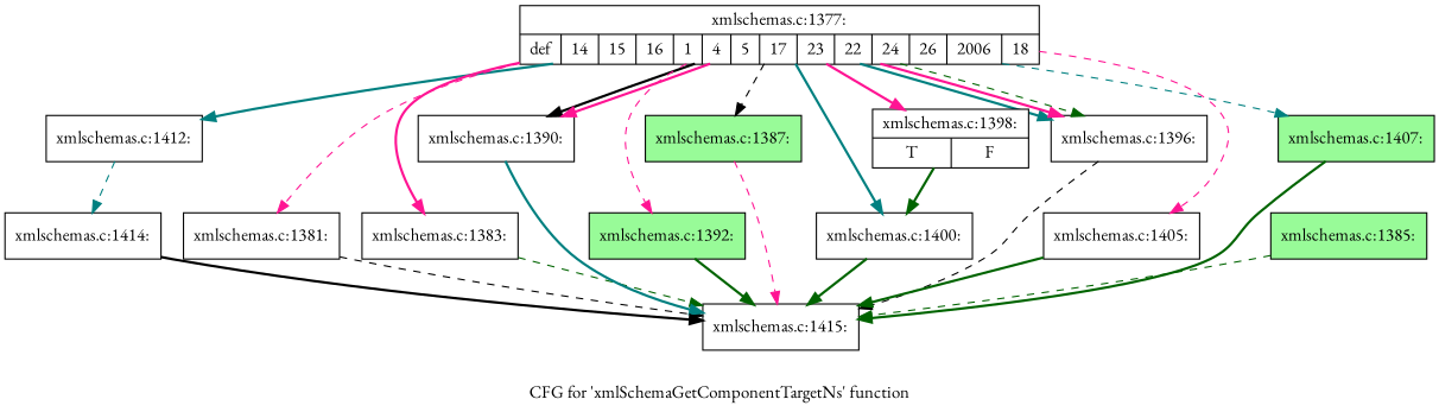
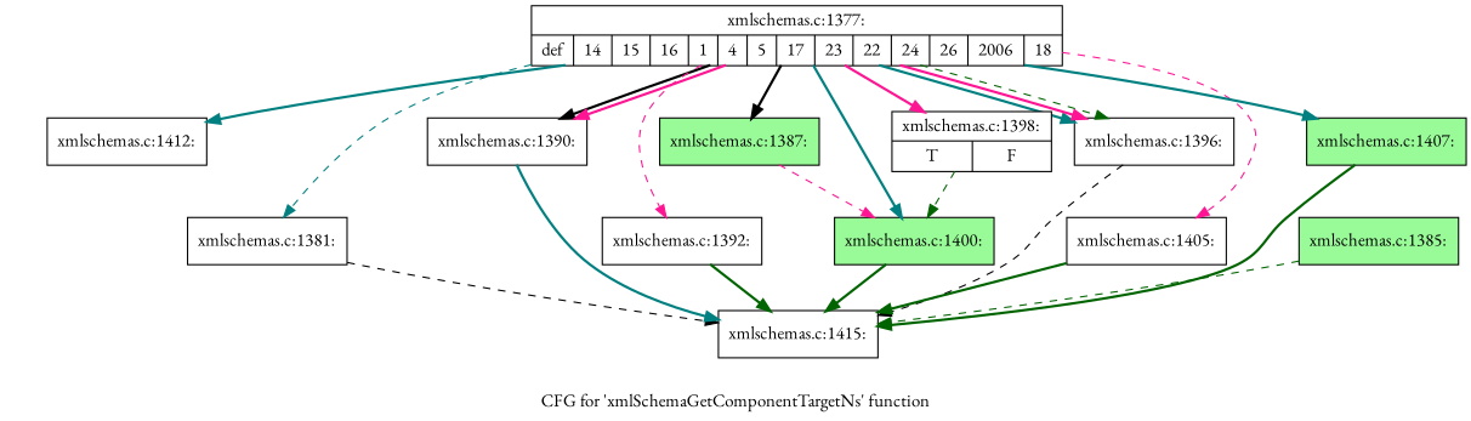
  digraph {
    fontname="EB Garamond"
    label="CFG for 'xmlSchemaGetComponentTargetNs' function"
    node [fillcolor=white fontname="EB Garamond" shape=record style=filled]
    edge [color=darkgreen fontname="EB Garamond" style=bold]
    n1 [label="{xmlschemas.c:1377:|{<s0>def|<s1>14|<s2>15|<s3>16|<s4>1|<s5>4|<s6>5|<s7>17|<s8>23|<s9>22|<s10>24|<s11>26|<s12>2006|<s13>18}}"]
    n2 [label="{xmlschemas.c:1412:}"]
    n3 [label="{xmlschemas.c:1381:}"]
-   n4 [label="{xmlschemas.c:1383:}"]
    n5 [fillcolor=palegreen label="{xmlschemas.c:1387:}"]
    n6 [label="{xmlschemas.c:1390:}"]
-   n7 [fillcolor=palegreen label="{xmlschemas.c:1392:}"]
+   n7 [label="{xmlschemas.c:1392:}"]
    n8 [label="{xmlschemas.c:1396:}"]
    n9 [label="{xmlschemas.c:1398:|{<s0>T|<s1>F}}"]
    n10 [label="{xmlschemas.c:1405:}"]
    n11 [fillcolor=palegreen label="{xmlschemas.c:1407:}"]
-   n12 [label="{xmlschemas.c:1400:}"]
-   n13 [label="{xmlschemas.c:1414:}"]
+   n12 [fillcolor=palegreen label="{xmlschemas.c:1400:}"]
    n14 [label="{xmlschemas.c:1415:}"]
    n15 [fillcolor=palegreen label="{xmlschemas.c:1385:}"]
    n1 -> n2 [color=teal]
-   n1 -> n3 [color=deeppink style=dashed]
-   n1 -> n4 [color=deeppink]
-   n1 -> n5 [color=black style=dashed]
+   n1 -> n3 [color=teal style=dashed]
+   n1 -> n5 [color=black]
    n1 -> n6 [color=black]
    n1 -> n6 [color=deeppink]
    n1 -> n7 [color=deeppink style=dashed]
    n1 -> n8 [color=teal]
    n1 -> n8 [color=deeppink]
    n1 -> n8 [style=dashed]
    n1 -> n9 [color=deeppink]
    n1 -> n10 [color=deeppink style=dashed]
-   n1 -> n11 [color=teal style=dashed]
+   n1 -> n11 [color=teal]
    n1 -> n12 [color=teal]
-   n2 -> n13 [color=teal style=dashed]
    n3 -> n14 [color=black style=dashed]
-   n4 -> n14 [style=dashed]
-   n5 -> n14 [color=deeppink style=dashed]
+   n5 -> n12 [color=deeppink style=dashed]
    n6 -> n14 [color=teal]
    n7 -> n14
    n8 -> n14 [color=black style=dashed]
-   n9 -> n12
+   n9 -> n12 [style=dashed]
    n10 -> n14
    n11 -> n14
    n12 -> n14
-   n13 -> n14 [color=black]
    n15 -> n14 [style=dashed]
  }
